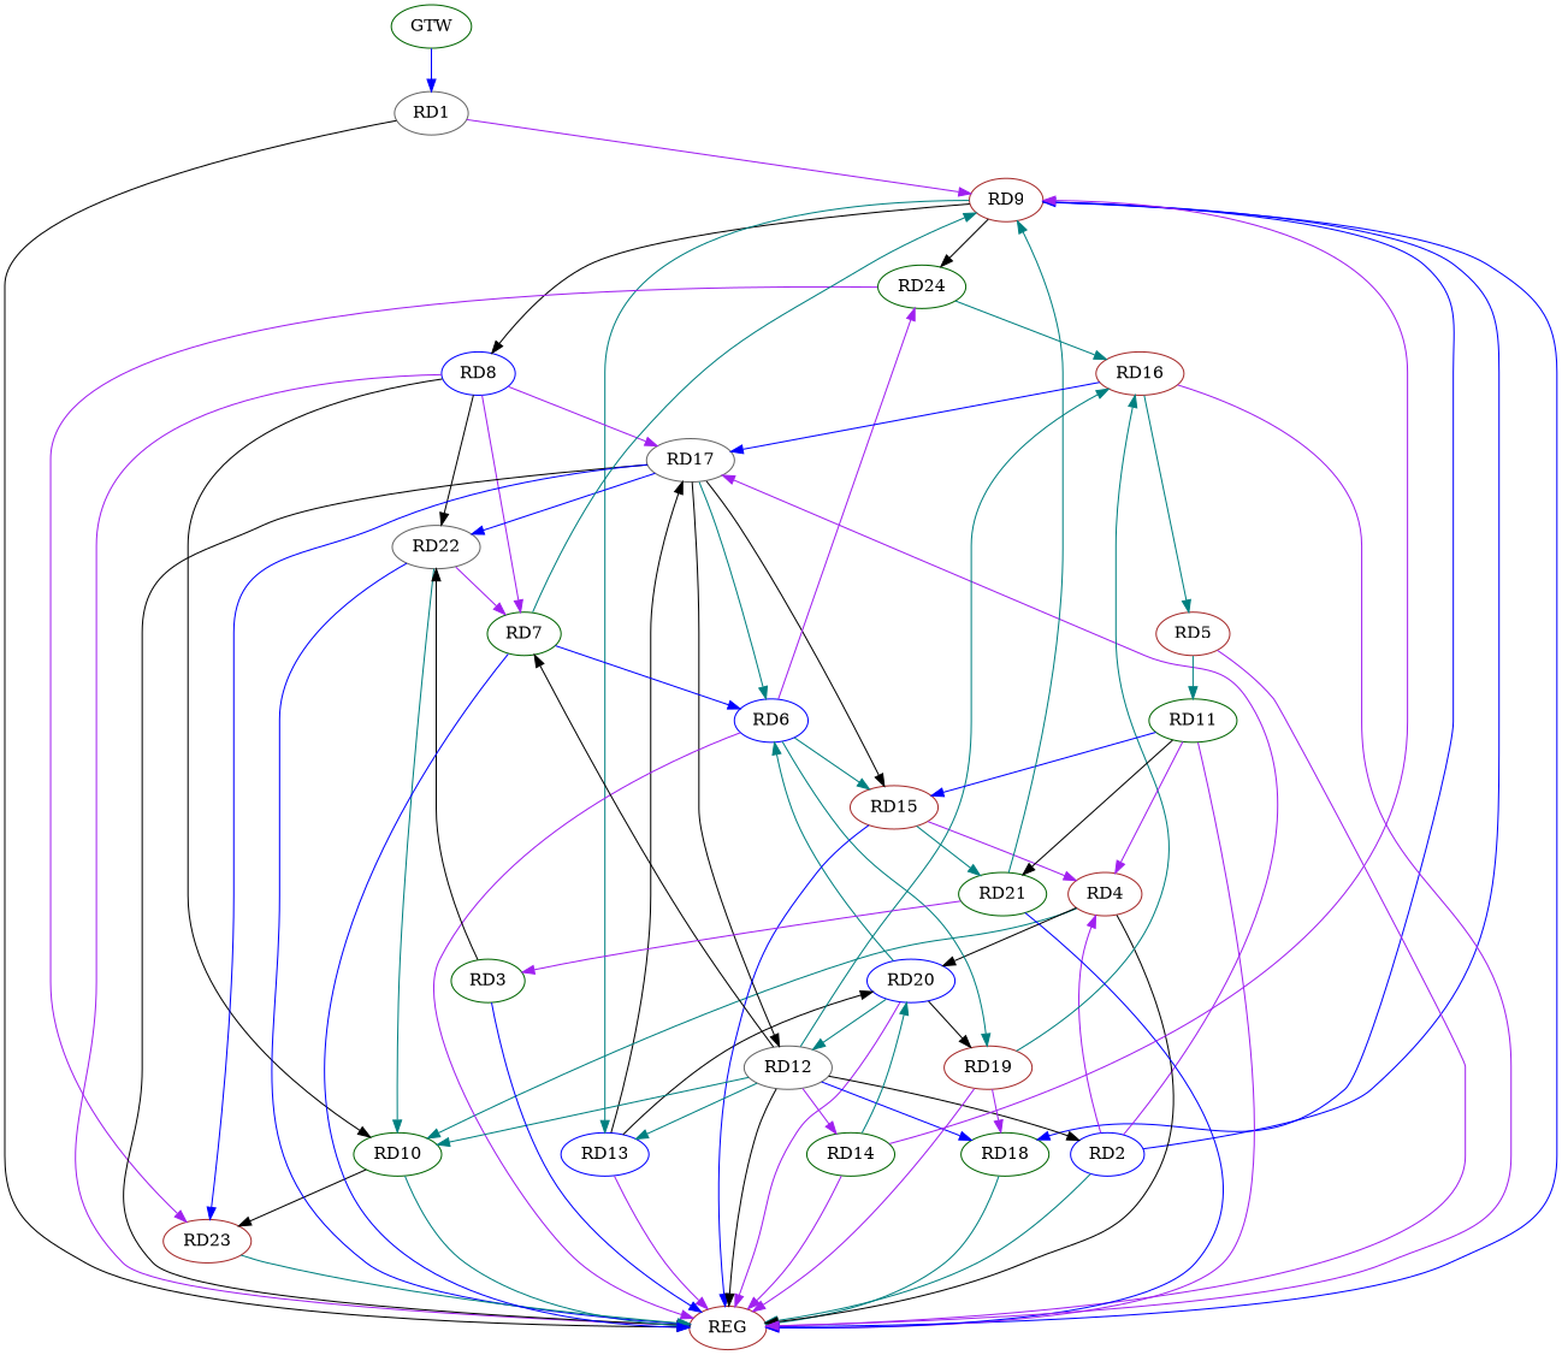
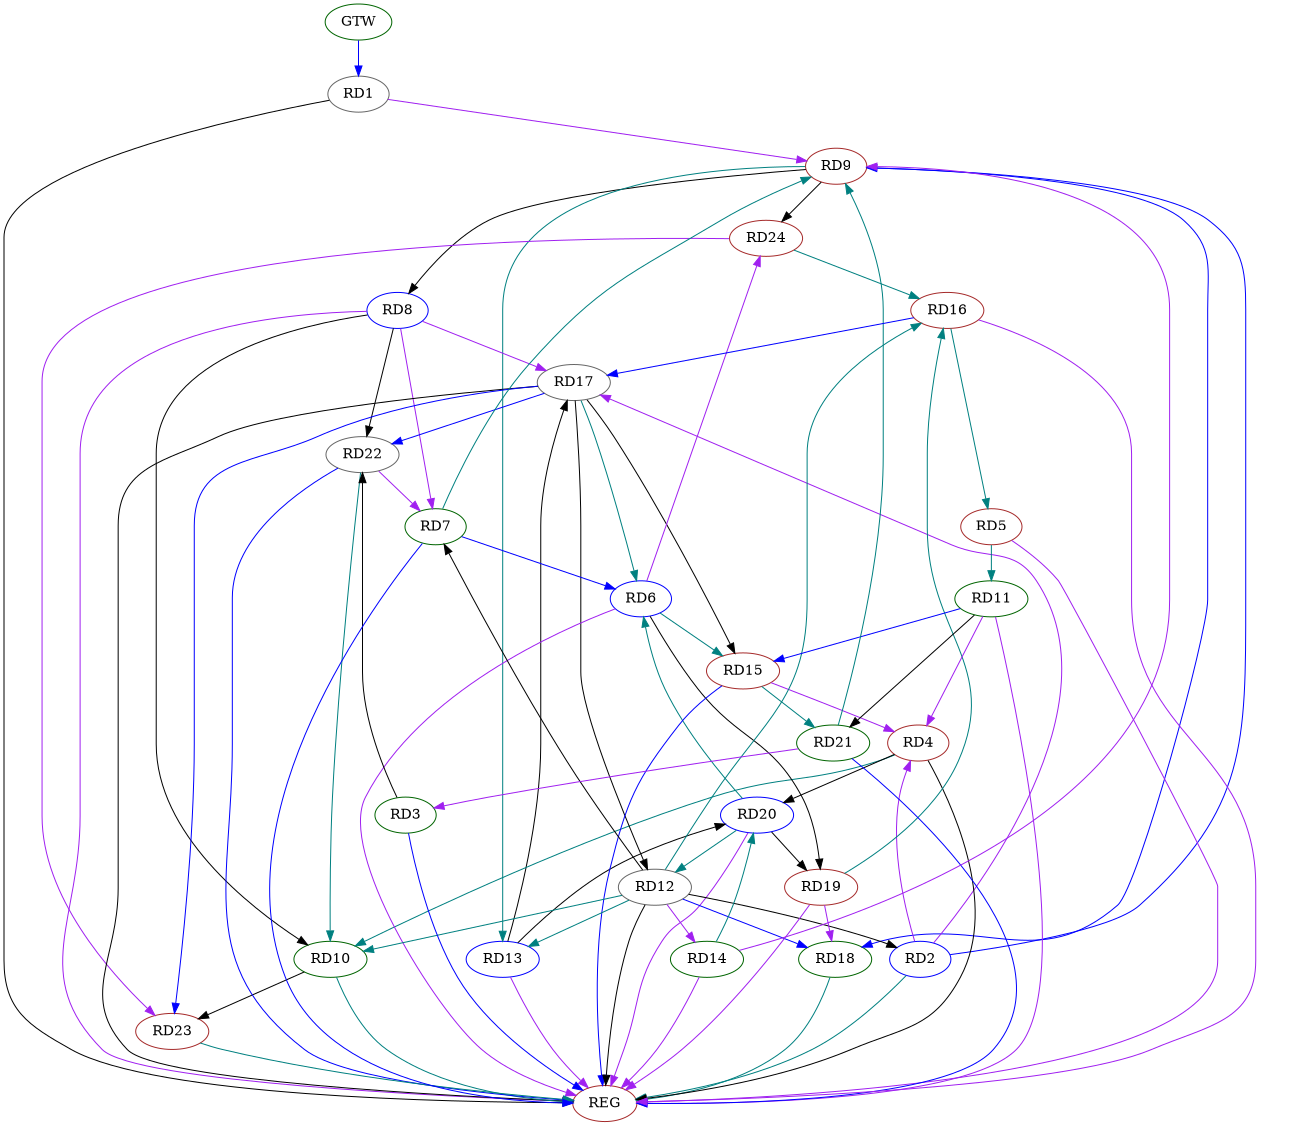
  strict digraph {
    node [color=darkgreen]
    edge [color=purple]
    n1 [color=gray40 label=RD1]
    n2 [color=brown label=RD9]
    n3 [color=brown label=REG]
-   n4 [label=RD24]
+   n4 [color=brown label=RD24]
    n5 [color=blue label=RD8]
    n6 [color=blue label=RD13]
    n7 [label=RD18]
    n8 [color=blue label=RD2]
    n9 [color=brown label=RD4]
    n10 [color=gray40 label=RD17]
    n11 [label=RD10]
    n12 [color=blue label=RD20]
    n13 [color=gray40 label=RD22]
    n14 [color=blue label=RD6]
    n15 [color=brown label=RD15]
    n16 [color=brown label=RD23]
    n17 [color=gray40 label=RD12]
    n18 [label=RD3]
    n19 [label=RD7]
    n20 [color=brown label=RD19]
    n21 [color=brown label=RD5]
    n22 [label=RD11]
    n23 [label=RD21]
    n24 [color=brown label=RD16]
    n25 [label=RD14]
    n26 [label=GTW]
    n1 -> n2
    n1 -> n3 [color=black]
-   n2 -> n3 [color=blue]
    n2 -> n4 [color=black]
    n2 -> n5 [color=black]
    n2 -> n6 [color=teal]
    n2 -> n7 [color=blue]
    n4 -> n16
    n4 -> n24 [color=teal]
    n5 -> n3
    n5 -> n10
    n5 -> n11 [color=black]
    n5 -> n13 [color=black]
    n5 -> n19
    n6 -> n3
    n6 -> n10 [color=black]
    n6 -> n12 [color=black]
    n7 -> n3 [color=teal]
    n8 -> n2 [color=blue]
    n8 -> n3 [color=teal]
    n8 -> n9
    n8 -> n10
    n9 -> n3 [color=black]
    n9 -> n11 [color=teal]
    n9 -> n12 [color=black]
    n10 -> n3 [color=black]
    n10 -> n13 [color=blue]
    n10 -> n14 [color=teal]
    n10 -> n15 [color=black]
    n10 -> n16 [color=blue]
    n10 -> n17 [color=black]
    n11 -> n3 [color=teal]
    n11 -> n16 [color=black]
    n12 -> n3
    n12 -> n14 [color=teal]
    n12 -> n17 [color=teal]
    n12 -> n20 [color=black]
    n13 -> n3 [color=blue]
    n13 -> n11 [color=teal]
    n13 -> n19
    n14 -> n3
    n14 -> n4
    n14 -> n15 [color=teal]
-   n14 -> n20 [color=teal]
+   n14 -> n20 [color=black]
    n15 -> n3 [color=blue]
    n15 -> n9
    n15 -> n23 [color=teal]
    n16 -> n3 [color=teal]
    n17 -> n3 [color=black]
    n17 -> n6 [color=teal]
    n17 -> n7 [color=blue]
    n17 -> n8 [color=black]
    n17 -> n11 [color=teal]
    n17 -> n19 [color=black]
    n17 -> n24 [color=teal]
    n17 -> n25
    n18 -> n3 [color=blue]
    n18 -> n13 [color=black]
    n19 -> n2 [color=teal]
    n19 -> n3 [color=blue]
    n19 -> n14 [color=blue]
    n20 -> n3
    n20 -> n7
    n20 -> n24 [color=teal]
    n21 -> n3
    n21 -> n22 [color=teal]
    n22 -> n3
    n22 -> n9
    n22 -> n15 [color=blue]
    n22 -> n23 [color=black]
    n23 -> n2 [color=teal]
    n23 -> n3 [color=blue]
    n23 -> n18
    n24 -> n3
    n24 -> n10 [color=blue]
    n24 -> n21 [color=teal]
    n25 -> n2
    n25 -> n3
    n25 -> n12 [color=teal]
    n26 -> n1 [color=blue]
  }
